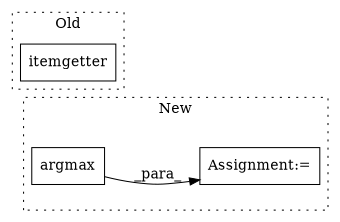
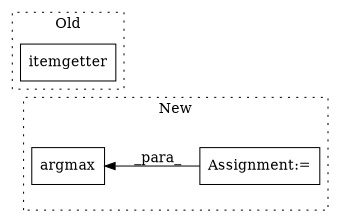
  digraph {
    rankdir=LR
    node [a=32 shape=box]
    n1 [l="7,1" label=argmax s="13164,13177"]
    n2 [a=7 l=1 label="Assignment:=" s=13157]
    n3 [l="11,1" label=itemgetter s="12890,12911"]
    subgraph cluster_1 {
      label=New
      style=dotted
      n1
      n2
    }
    subgraph cluster_2 {
      label=Old
      style=dotted
      n3
    }
-   n1 -> n2 [label=_para_]
+   n2 -> n1 [label=_para_]
  }
